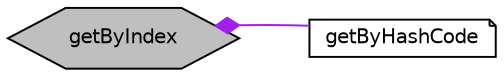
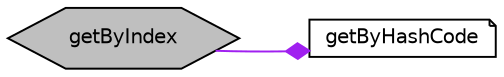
  digraph {
    rankdir=LR
    node [color=black fontname=Helvetica fontsize=10 style=filled]
    n1 [fillcolor=grey75 fontcolor=black height=0.2 label=getByIndex shape=hexagon width=0.4]
    n2 [fillcolor=white height=0.2 label=getByHashCode shape=note width=0.4]
-   n2 -> n1 [color=purple fontname=Helvetica fontsize=10 labelfontname=Helvetica labelfontsize=10 style=solid arrowhead=diamond]
+   n1 -> n2 [color=purple fontname=Helvetica fontsize=10 labelfontname=Helvetica labelfontsize=10 style=solid arrowhead=diamond]
  }
